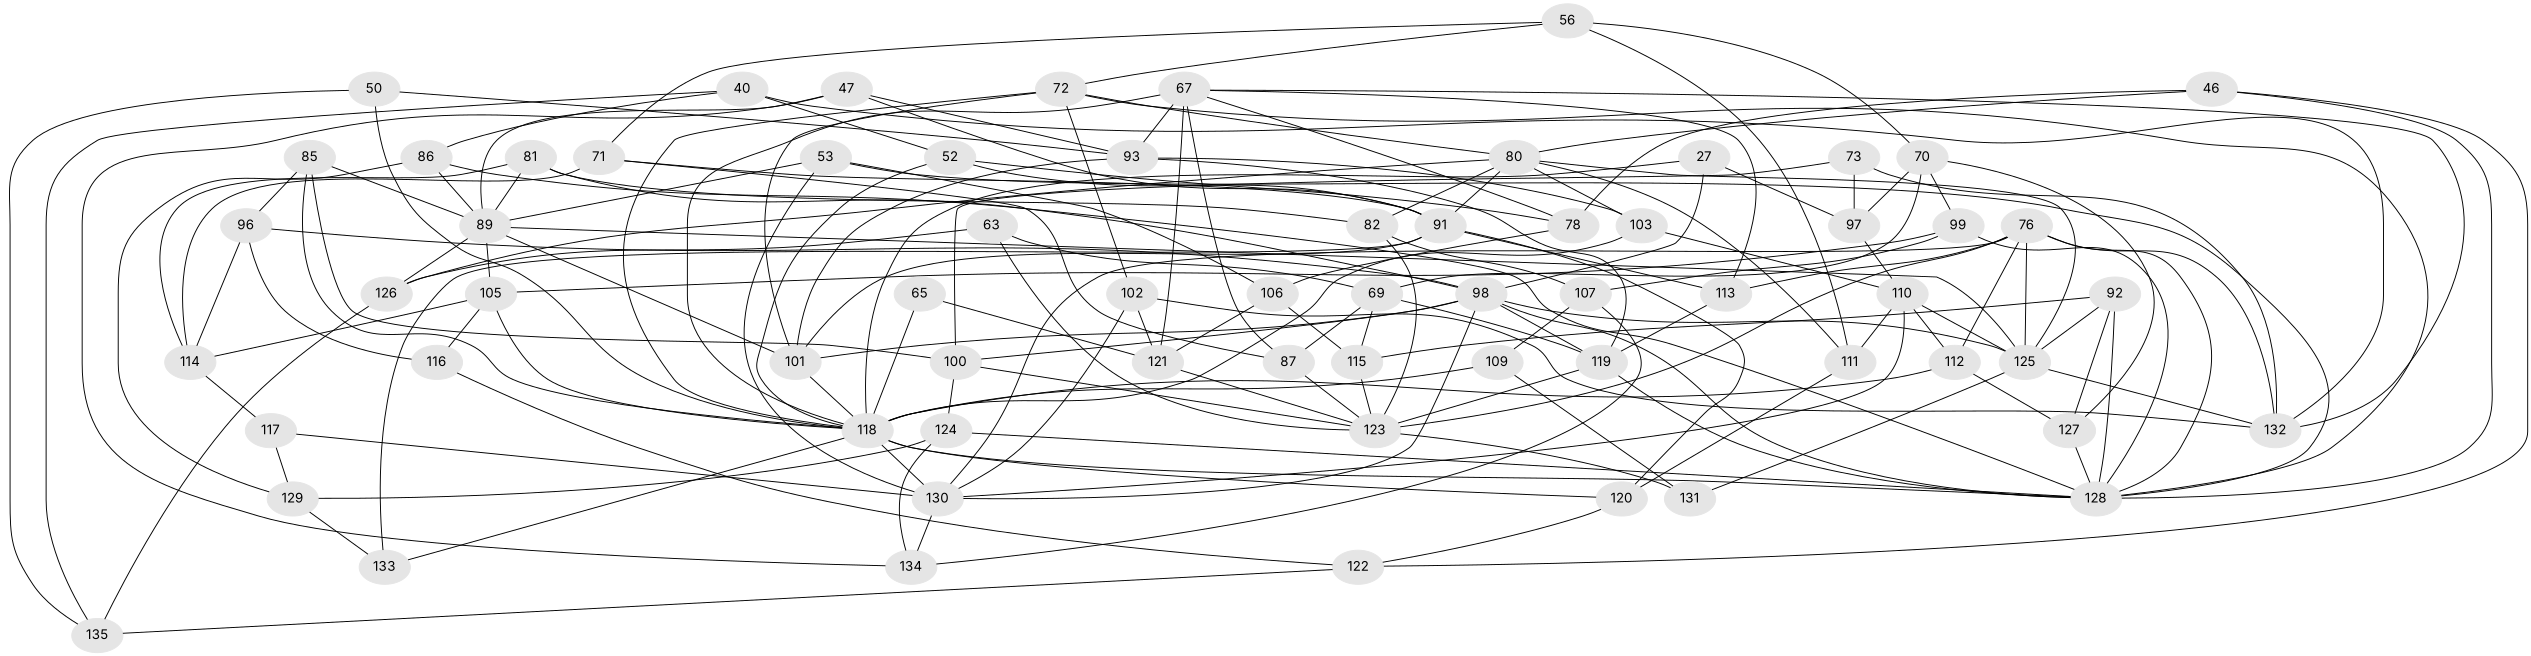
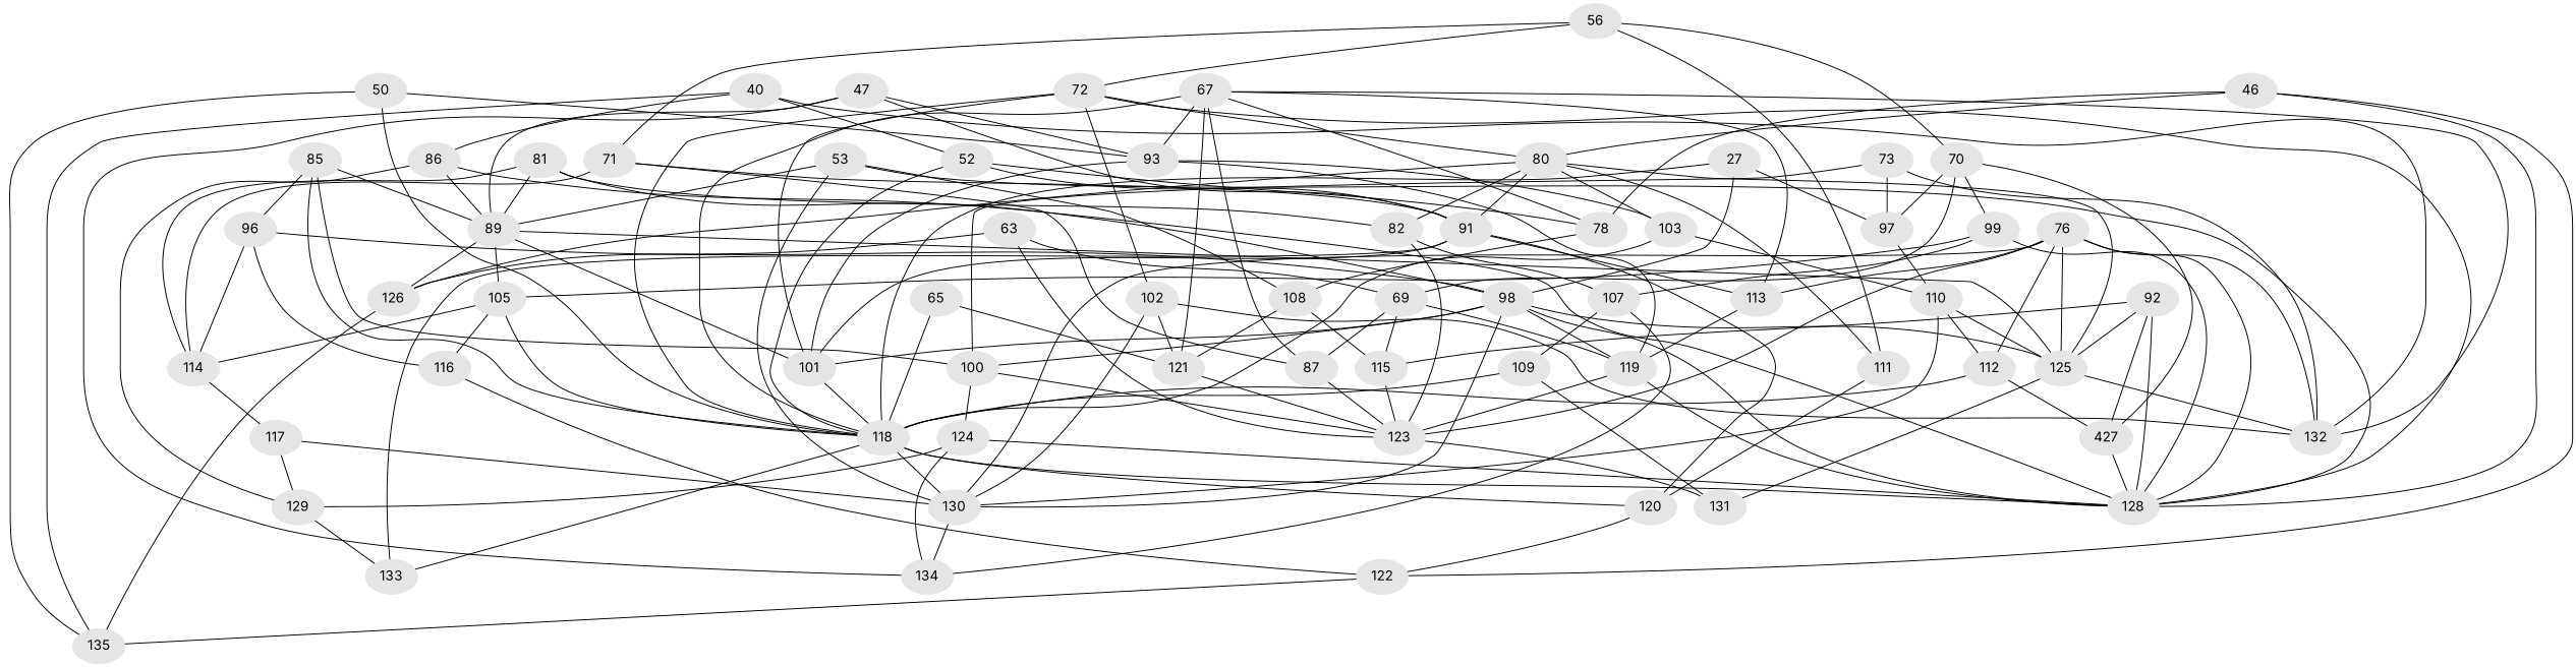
  graph {
    fontname=Inter
    node [color=gray90 fontname=Inter style=filled]
    edge [fontname=Inter]
    97 [super="+88"]
    110 [super="+13+31"]
    27
    98 [super="+15+58+55+77"]
    118 [super="+94+84"]
    128 [super="+1+20+28+79+90"]
    130 [super="+17+44+106"]
    119 [super="+104"]
    101 [super="+51+83"]
    100 [super="+75"]
    125 [super="+95"]
    133
    120
    40
    52
    86
    132 [super="+19+57"]
    135
    78
    91 [super="+14+74"]
    89 [super="+16+39+29"]
    129
    46
    80 [super="+36+59"]
    122
-   108 [label=106]
+   108
    111
    126 [super="+54"]
    82
    103 [super="+22"]
    105 [super="+62"]
    47
    93 [super="+48"]
    134
    113
    69 [super="+43"]
    87
    115
    50
    53
    121 [super="+7"]
    56
    70
    71
    72 [super="+5+61"]
    99
-   127
+   127 [label=427]
    114 [super="+26"]
    102
    67 [super="+4+66"]
    n51 [label=65 super="+41"]
    63
    123 [super="+32+42"]
    131 [super="+64"]
    107
    117
    73
    124
    76 [super="+25"]
    112
    81
    109
    85
    96
    116
    92
    97 -- 110
    110 -- 130
    110 -- 125
-   110 -- 111
    110 -- 112
    27 -- 97 [weight=2]
    27 -- 98
    27 -- 118
    98 -- 128
    98 -- 130
    98 -- 119 [weight=2]
    98 -- 101 [weight=2]
    98 -- 100
    98 -- 125 [weight=2]
    118 -- 128 [weight=2]
    118 -- 130 [weight=3]
    118 -- 133
    118 -- 120
    130 -- 134
    119 -- 128
    119 -- 123
    101 -- 118
    100 -- 123 [weight=2]
    100 -- 124
    125 -- 132
    125 -- 131
    120 -- 122
    40 -- 52
    40 -- 86
    40 -- 132
    40 -- 135
    52 -- 118
    52 -- 78
    52 -- 91
    86 -- 128
    86 -- 89
    86 -- 129
    78 -- 108
    91 -- 101
    91 -- 133
    91 -- 120
    91 -- 113
    89 -- 101
    89 -- 125
    89 -- 126 [weight=2]
    89 -- 105
    129 -- 133
    46 -- 128
    46 -- 78
    46 -- 80
    46 -- 122
    80 -- 125
    80 -- 91
    80 -- 111
    80 -- 126
    80 -- 82
    80 -- 103
    122 -- 135
    108 -- 115
    108 -- 121
    111 -- 120
    126 -- 135
    82 -- 123
    82 -- 107
    103 -- 110 [weight=2]
    103 -- 118 [weight=2]
    105 -- 118
    105 -- 114
    105 -- 116 [weight=2]
    47 -- 91
    47 -- 89
    47 -- 93
    47 -- 134
    93 -- 119 [weight=2]
    93 -- 101 [weight=3]
    93 -- 103
    113 -- 119
    69 -- 119
    69 -- 87
    69 -- 115
    87 -- 123
    115 -- 123
    50 -- 118
    50 -- 135
    50 -- 93
    53 -- 128
    53 -- 130
    53 -- 89
    53 -- 108
    121 -- 123
    56 -- 111
    56 -- 70
    56 -- 71
    56 -- 72
    70 -- 97
    70 -- 69
    70 -- 99
    70 -- 127
    71 -- 91
    71 -- 87
    71 -- 114
    72 -- 118 [weight=2]
    72 -- 128
    72 -- 101 [weight=2]
    72 -- 80
    72 -- 102
    99 -- 128
    99 -- 105
    99 -- 107
    127 -- 128
    114 -- 117 [weight=2]
    102 -- 130
    102 -- 132
    102 -- 121
    67 -- 118 [weight=3]
    67 -- 132 [weight=2]
    67 -- 78
    67 -- 93 [weight=2]
    67 -- 113
    67 -- 87
    67 -- 121
    n51 -- 118 [weight=2]
    n51 -- 121 [weight=2]
    63 -- 126
    63 -- 69 [weight=2]
    63 -- 123
    123 -- 131 [weight=3]
    107 -- 134
    107 -- 109
    117 -- 130
    117 -- 129
    73 -- 97 [weight=2]
    73 -- 100
    73 -- 132
    124 -- 128
    124 -- 129
    124 -- 134
    76 -- 128 [weight=2]
    76 -- 130
    76 -- 125 [weight=2]
    76 -- 132 [weight=2]
    76 -- 113
    76 -- 123
    76 -- 112
    112 -- 118
    112 -- 127
    81 -- 98
    81 -- 89
    81 -- 82
    81 -- 114
    109 -- 118
    109 -- 131 [weight=2]
    85 -- 118
    85 -- 100
    85 -- 89
    85 -- 96
    96 -- 98
    96 -- 114
    96 -- 116
    116 -- 122
    92 -- 128
    92 -- 125
    92 -- 115
    92 -- 127
  }
